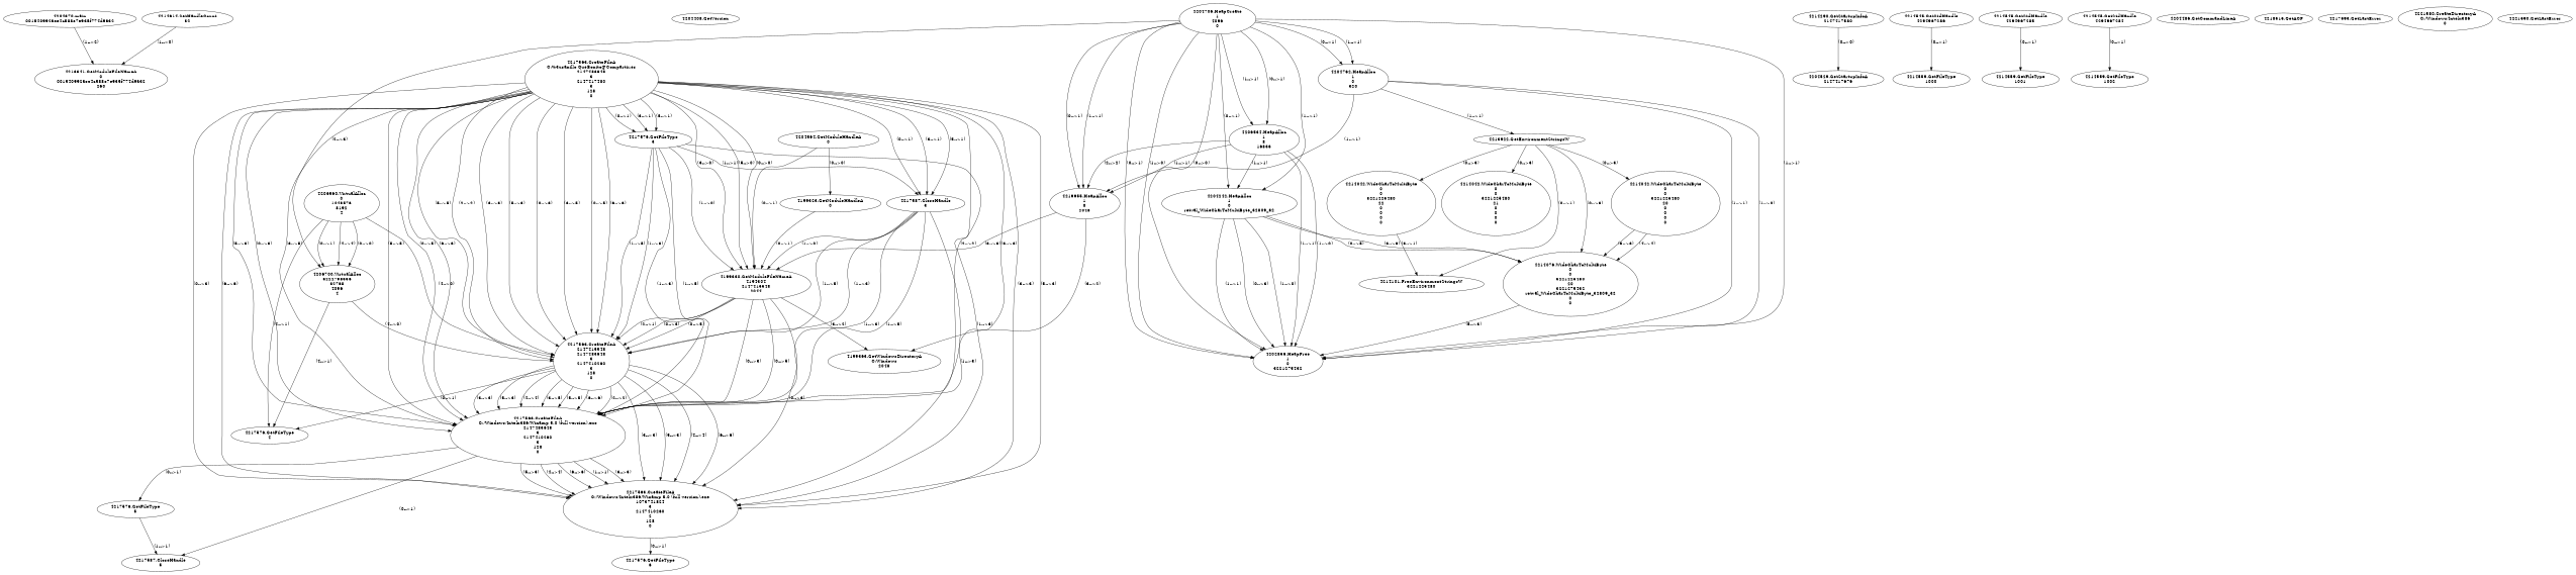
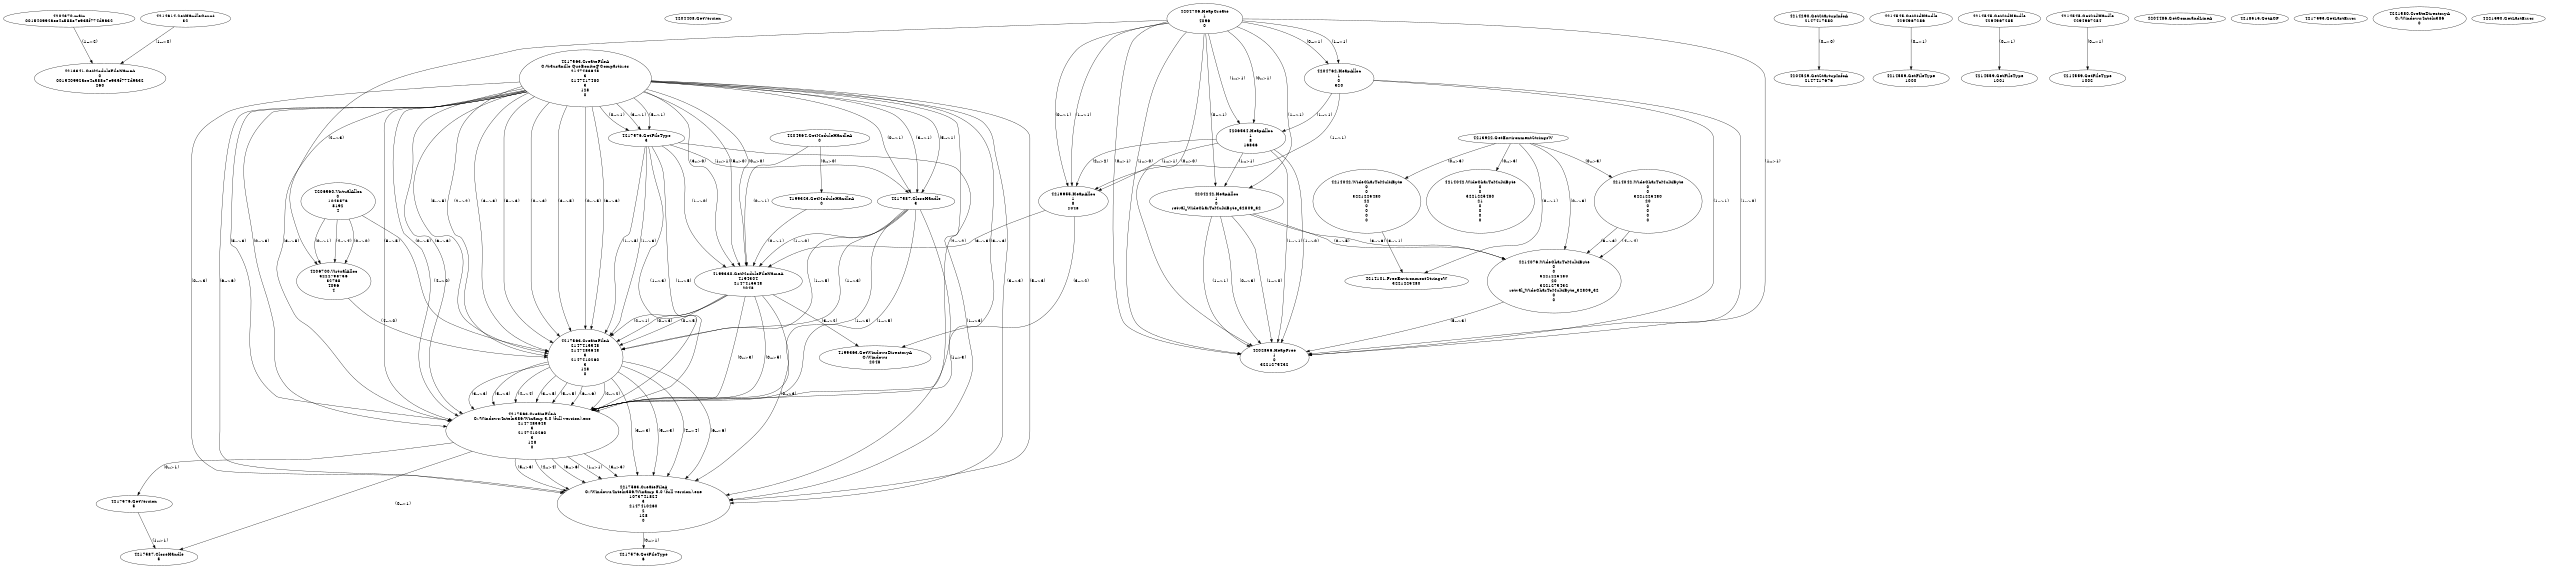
  digraph {
    n1 [label="4204370.main\n001540992aee4c588e7e935f774d9a32"]
    n2 [label="4213341.GetModuleFileNameA\n0\n001540992aee4c588e7e935f774d9a32\n260"]
    n3 [label="4204408.GetVersion\n"]
    n4 [label="4204706.HeapCreate\n1\n4096\n0"]
    n5 [label="4204762.HeapAlloc\n1\n0\n320"]
    n6 [label="4206534.HeapAlloc\n1\n8\n16836"]
-   n7 [label="4206700.VirtualAlloc\n3222798336\n32768\n4096\n4"]
+   n7 [label="4206700.VirtualAlloc\n3222798736\n32768\n4096\n4"]
    n8 [label="4219955.HeapAlloc\n1\n8\n2048"]
    n9 [label="4204242.HeapAlloc\n1\n0\nretval_WideCharToMultiByte_32809_32"]
    n10 [label="4202856.HeapFree\n1\n0\n3221275432"]
    n11 [label="4217563.CreateFileA\n2147415548\n2147483648\n3\n2147410260\n3\n128\n0"]
-   n12 [label="4217576.GetFileType\n4"]
-   n13 [label="4199330.GetModuleFileNameA\n4194304\n2147415548\n2044"]
+   n13 [label="4199330.GetModuleFileNameA\n4194304\n2147415548\n2048"]
    n14 [label="4199363.GetWindowsDirectoryA\nC:\Windows\n2048"]
    n15 [label="4214076.WideCharToMultiByte\n0\n0\n3221225480\n20\n3221275432\nretval_WideCharToMultiByte_32809_32\n0\n0"]
    n16 [label="4206560.VirtualAlloc\n0\n1048576\n8192\n4"]
    n17 [label="4217563.CreateFileA\nC:/Windows/Intelx386/Winamp 5.0 (full version).exe\n2147483648\n3\n2147410260\n3\n128\n0"]
    n18 [label="4217563.CreateFileA\nC:/Windows/Intelx386/Winamp 5.0 (full version).exe\n1073741824\n3\n2147410260\n2\n128\n0"]
    n19 [label="4214290.GetStartupInfoA\n2147417580"]
    n20 [label="4204529.GetStartupInfoA\n2147417676"]
    n21 [label="4214545.GetStdHandle\n4294967286"]
    n22 [label="4214559.GetFileType\n1000"]
    n23 [label="4214545.GetStdHandle\n4294967285"]
    n24 [label="4214559.GetFileType\n1001"]
    n25 [label="4214545.GetStdHandle\n4294967284"]
    n26 [label="4214559.GetFileType\n1002"]
    n27 [label="4214614.SetHandleCount\n32"]
    n28 [label="4204486.GetCommandLineA\n"]
    n29 [label="4213922.GetEnvironmentStringsW\n"]
    n30 [label="4214042.WideCharToMultiByte\n0\n0\n3221225480\n22\n0\n0\n0\n0"]
    n31 [label="4214101.FreeEnvironmentStringsW\n3221225480"]
    n32 [label="4214042.WideCharToMultiByte\n0\n0\n3221225480\n21\n0\n0\n0\n0"]
    n33 [label="4214042.WideCharToMultiByte\n0\n0\n3221225480\n20\n0\n0\n0\n0"]
    n34 [label="4218515.GetACP\n"]
    n35 [label="4204564.GetModuleHandleA\n0"]
    n36 [label="4199323.GetModuleHandleA\n0"]
    n37 [label="4217563.CreateFileA\nC:\Gusanillo QueBonito@Compartir.es\n2147483648\n3\n2147417480\n3\n128\n0"]
    n38 [label="4217576.GetFileType\n3"]
    n39 [label="4217587.CloseHandle\n3"]
-   n40 [label="4217576.GetFileType\n5"]
+   n40 [label="4217576.GetVersion\n5"]
    n41 [label="4217587.CloseHandle\n5"]
    n42 [label="4217576.GetFileType\n6"]
    n43 [label="4217593.GetLastError\n"]
    n44 [label="4221580.CreateDirectoryA\nC:/Windows/Intelx386\n0"]
    n45 [label="4221590.GetLastError\n"]
    n1 -> n2 [label="(1-->2)"]
    n4 -> n5 [label="(1-->1)"]
    n4 -> n5 [label="(0-->1)"]
    n4 -> n6 [label="(1-->1)"]
    n4 -> n6 [label="(0-->1)"]
    n4 -> n7 [label="(2-->3)"]
    n4 -> n8 [label="(1-->1)"]
    n4 -> n8 [label="(0-->1)"]
    n4 -> n9 [label="(1-->1)"]
    n4 -> n9 [label="(0-->1)"]
    n4 -> n10 [label="(1-->1)"]
    n4 -> n10 [label="(0-->1)"]
    n4 -> n10 [label="(1-->0)"]
    n4 -> n10 [label="(0-->0)"]
-   n5 -> n29 [label="(1-->1)"]
+   n5 -> n6 [label="(1-->1)"]
    n5 -> n8 [label="(1-->1)"]
    n5 -> n10 [label="(1-->1)"]
    n5 -> n10 [label="(1-->0)"]
    n6 -> n8 [label="(1-->1)"]
    n6 -> n8 [label="(2-->2)"]
    n6 -> n9 [label="(1-->1)"]
    n6 -> n10 [label="(1-->1)"]
    n6 -> n10 [label="(1-->0)"]
    n7 -> n11 [label="(4-->0)"]
-   n7 -> n12 [label="(4-->1)"]
    n8 -> n13 [label="(3-->3)"]
    n8 -> n14 [label="(3-->2)"]
    n9 -> n10 [label="(1-->1)"]
    n9 -> n10 [label="(0-->3)"]
    n9 -> n10 [label="(1-->0)"]
    n9 -> n15 [label="(0-->5)"]
    n9 -> n15 [label="(3-->6)"]
-   n11 -> n12 [label="(0-->1)"]
    n11 -> n17 [label="(2-->2)"]
    n11 -> n17 [label="(3-->3)"]
    n11 -> n17 [label="(5-->3)"]
    n11 -> n17 [label="(4-->4)"]
    n11 -> n17 [label="(3-->5)"]
    n11 -> n17 [label="(5-->5)"]
    n11 -> n17 [label="(6-->6)"]
    n11 -> n18 [label="(3-->3)"]
    n11 -> n18 [label="(5-->3)"]
    n11 -> n18 [label="(4-->4)"]
    n11 -> n18 [label="(6-->6)"]
    n13 -> n11 [label="(2-->1)"]
    n13 -> n11 [label="(0-->3)"]
    n13 -> n11 [label="(0-->5)"]
    n13 -> n14 [label="(3-->2)"]
    n13 -> n17 [label="(0-->3)"]
    n13 -> n17 [label="(0-->5)"]
    n13 -> n18 [label="(0-->3)"]
    n15 -> n10 [label="(5-->3)"]
    n16 -> n7 [label="(0-->1)"]
    n16 -> n7 [label="(4-->4)"]
    n16 -> n7 [label="(0-->0)"]
    n16 -> n11 [label="(4-->0)"]
-   n16 -> n12 [label="(4-->1)"]
    n17 -> n18 [label="(1-->1)"]
    n17 -> n18 [label="(3-->3)"]
    n17 -> n18 [label="(5-->3)"]
    n17 -> n18 [label="(4-->4)"]
    n17 -> n18 [label="(6-->6)"]
    n17 -> n40 [label="(0-->1)"]
    n17 -> n41 [label="(0-->1)"]
    n18 -> n42 [label="(0-->1)"]
    n19 -> n20 [label="(0-->0)"]
    n21 -> n22 [label="(0-->1)"]
    n23 -> n24 [label="(0-->1)"]
    n25 -> n26 [label="(0-->1)"]
    n27 -> n2 [label="(1-->0)"]
    n29 -> n15 [label="(0-->3)"]
    n29 -> n30 [label="(0-->3)"]
    n29 -> n31 [label="(0-->1)"]
    n29 -> n32 [label="(0-->3)"]
    n29 -> n33 [label="(0-->3)"]
    n30 -> n31 [label="(3-->1)"]
    n33 -> n15 [label="(3-->3)"]
    n33 -> n15 [label="(4-->4)"]
    n35 -> n13 [label="(0-->1)"]
    n35 -> n36 [label="(0-->0)"]
    n36 -> n13 [label="(0-->1)"]
    n37 -> n11 [label="(2-->2)"]
    n37 -> n11 [label="(3-->3)"]
    n37 -> n11 [label="(5-->3)"]
    n37 -> n11 [label="(0-->3)"]
    n37 -> n11 [label="(3-->5)"]
    n37 -> n11 [label="(5-->5)"]
    n37 -> n11 [label="(0-->5)"]
    n37 -> n11 [label="(6-->6)"]
    n37 -> n13 [label="(3-->0)"]
    n37 -> n13 [label="(5-->0)"]
    n37 -> n13 [label="(0-->0)"]
    n37 -> n17 [label="(2-->2)"]
    n37 -> n17 [label="(3-->3)"]
    n37 -> n17 [label="(5-->3)"]
    n37 -> n17 [label="(0-->3)"]
    n37 -> n17 [label="(3-->5)"]
    n37 -> n17 [label="(5-->5)"]
    n37 -> n17 [label="(0-->5)"]
    n37 -> n17 [label="(6-->6)"]
    n37 -> n18 [label="(3-->3)"]
    n37 -> n18 [label="(5-->3)"]
    n37 -> n18 [label="(0-->3)"]
    n37 -> n18 [label="(6-->6)"]
    n37 -> n38 [label="(3-->1)"]
    n37 -> n38 [label="(5-->1)"]
    n37 -> n38 [label="(0-->1)"]
    n37 -> n39 [label="(3-->1)"]
    n37 -> n39 [label="(5-->1)"]
    n37 -> n39 [label="(0-->1)"]
    n38 -> n11 [label="(1-->3)"]
    n38 -> n11 [label="(1-->5)"]
    n38 -> n13 [label="(1-->0)"]
    n38 -> n17 [label="(1-->3)"]
    n38 -> n17 [label="(1-->5)"]
    n38 -> n18 [label="(1-->3)"]
    n38 -> n39 [label="(1-->1)"]
    n39 -> n11 [label="(1-->3)"]
    n39 -> n11 [label="(1-->5)"]
    n39 -> n13 [label="(1-->0)"]
    n39 -> n17 [label="(1-->3)"]
    n39 -> n17 [label="(1-->5)"]
    n39 -> n18 [label="(1-->3)"]
    n40 -> n41 [label="(1-->1)"]
  }
